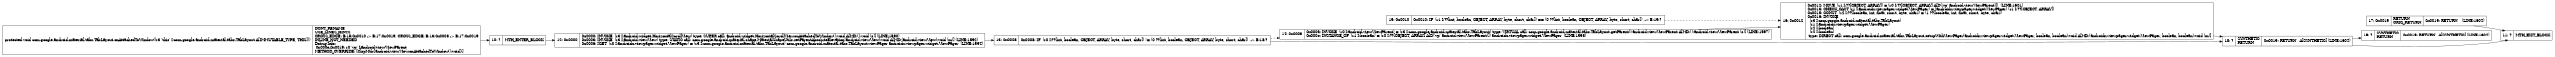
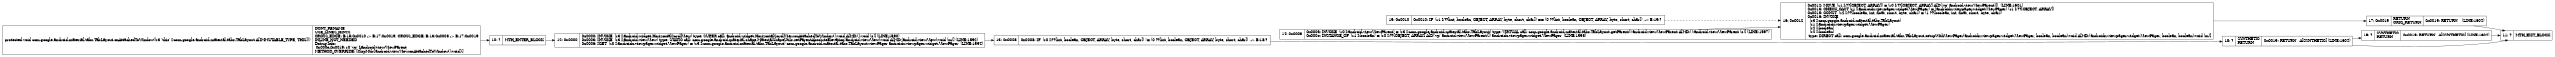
  digraph {
    rankdir=LR
    node [shape=record]
    n1 [label="{10\:\ ?|MTH_ENTER_BLOCK\l}"]
    n2 [label="{12\:\ 0x0000|0x0000: INVOKE  (r3 I:android.widget.HorizontalScrollView) type: SUPER call: android.widget.HorizontalScrollView.onAttachedToWindow():void A[MD:():void (s)] (LINE:1590)\l0x0003: INVOKE  (r3 I:android.view.View) type: STATIC call: com.google.android.material.shape.MaterialShapeUtils.setParentAbsoluteElevation(android.view.View):void A[MD:(android.view.View):void (m)] (LINE:1592)\l0x0006: IGET  (r0 I:androidx.viewpager.widget.ViewPager) = (r3 I:com.google.android.material.tabs.TabLayout) com.google.android.material.tabs.TabLayout.viewPager androidx.viewpager.widget.ViewPager  (LINE:1594)\l}"]
    n3 [label="{13\:\ 0x0008|0x0008: IF  (r0 I:??[int, boolean, OBJECT, ARRAY, byte, short, char]) != (0 ??[int, boolean, OBJECT, ARRAY, byte, short, char])  \-\> B:18:? \l}"]
    n4 [label="{14\:\ 0x000a|0x000a: INVOKE  (r0 I:android.view.ViewParent) = (r3 I:com.google.android.material.tabs.TabLayout) type: VIRTUAL call: com.google.android.material.tabs.TabLayout.getParent():android.view.ViewParent A[MD:():android.view.ViewParent (s)] (LINE:1597)\l0x000e: INSTANCE_OF  (r1 I:boolean) = (r0 I:??[OBJECT, ARRAY] A[D('vp' android.view.ViewParent)]) androidx.viewpager.widget.ViewPager  (LINE:1598)\l}"]
    n5 [label="{18\:\ ?|SYNTHETIC\lRETURN\l|0x0019: RETURN   A[SYNTHETIC] (LINE:1604)\l}"]
    n6 [label="{16\:\ 0x0012|0x0012: MOVE  (r1 I:??[OBJECT, ARRAY]) = (r0 I:??[OBJECT, ARRAY] A[D('vp' android.view.ViewParent)])  (LINE:1601)\l0x0013: CHECK_CAST (r1 I:androidx.viewpager.widget.ViewPager) = (androidx.viewpager.widget.ViewPager) (r1 I:??[OBJECT, ARRAY]) \l0x0015: CONST  (r2 I:??[boolean, int, float, short, byte, char]) = (1 ??[boolean, int, float, short, byte, char]) \l0x0016: INVOKE  \l  (r3 I:com.google.android.material.tabs.TabLayout)\l  (r1 I:androidx.viewpager.widget.ViewPager)\l  (r2 I:boolean)\l  (r2 I:boolean)\l type: DIRECT call: com.google.android.material.tabs.TabLayout.setupWithViewPager(androidx.viewpager.widget.ViewPager, boolean, boolean):void A[MD:(androidx.viewpager.widget.ViewPager, boolean, boolean):void (m)]\l}"]
    n7 [label="{19\:\ ?|SYNTHETIC\lRETURN\l|0x0019: RETURN   A[SYNTHETIC] (LINE:1604)\l}"]
    n8 [label="{11\:\ ?|MTH_EXIT_BLOCK\l}"]
    n9 [label="{15\:\ 0x0010|0x0010: IF  (r1 I:??[int, boolean, OBJECT, ARRAY, byte, short, char]) == (0 ??[int, boolean, OBJECT, ARRAY, byte, short, char])  \-\> B:19:? \l}"]
    n10 [label="{17\:\ 0x0019|RETURN\lORIG_RETURN\l|2x0019: RETURN    (LINE:1604)\l}"]
    n11 [label="{protected void com.google.android.material.tabs.TabLayout.onAttachedToWindow((r3 'this' I:com.google.android.material.tabs.TabLayout A[IMMUTABLE_TYPE, THIS]))  | DONT_RENAME\lUSE_LINES_HINTS\lCROSS_EDGE: B:15:0x0010 \-\> B:17:0x0019, CROSS_EDGE: B:13:0x0008 \-\> B:17:0x0019\lINLINE_NOT_NEEDED\lDebug Info:\l  0x000e\-0x0019: r0 'vp' Landroid\/view\/ViewParent;\lMETHOD_OVERRIDE: [ClspMth\{android.view.View.onAttachedToWindow():void\}]\l}"]
    n1 -> n2
    n2 -> n3
-   n3 -> n4 [style=dashed]
    n3 -> n5
    n4 -> n6
    n5 -> n7
    n5 -> n8
-   n6 -> n5
+   n6 -> n10
+   n7 -> n8
    n9 -> n6 [style=dashed]
    n10 -> n8
    n11 -> n1
  }
